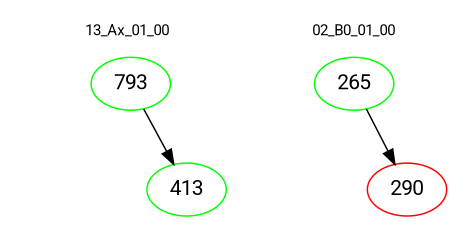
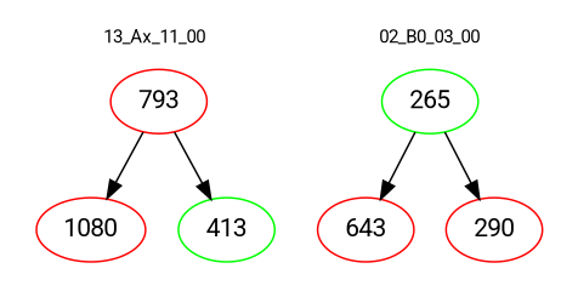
  digraph {
    fontname=Roboto
    node [color=green fontname=Roboto]
    edge [color=black fontname=Roboto]
-   n1 [label=793]
+   n1 [color=red label=793]
+   n2 [color=red label=1080]
    n3 [label=413]
    n4 [label=265]
+   n5 [color=red label=643]
    n6 [color=red label=290]
    subgraph cluster_1 {
      color=white
      fontsize=10
-     label="13_Ax_01_00"
+     label="13_Ax_11_00"
      n1
+     n2
      n3
    }
    subgraph cluster_2 {
      color=white
      fontsize=10
-     label="02_B0_01_00"
+     label="02_B0_03_00"
      n4
+     n5
      n6
    }
+   n1 -> n2
    n1 -> n3
+   n4 -> n5
    n4 -> n6
  }
